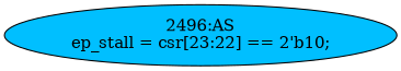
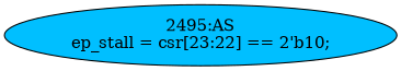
  strict digraph {
-   n1 [ast="<pyverilog.vparser.ast.Assign object at 0x7f13b5568290>" def_var="['ep_stall']" fillcolor=deepskyblue label="2496:AS\nep_stall = csr[23:22] == 2'b10;" statements="[]" style=filled typ=Assign use_var="['csr']"]
+   n1 [ast="<pyverilog.vparser.ast.Assign object at 0x7f13b5568290>" def_var="['ep_stall']" fillcolor=deepskyblue label="2495:AS\nep_stall = csr[23:22] == 2'b10;" statements="[]" style=filled typ=Assign use_var="['csr']"]
  }
